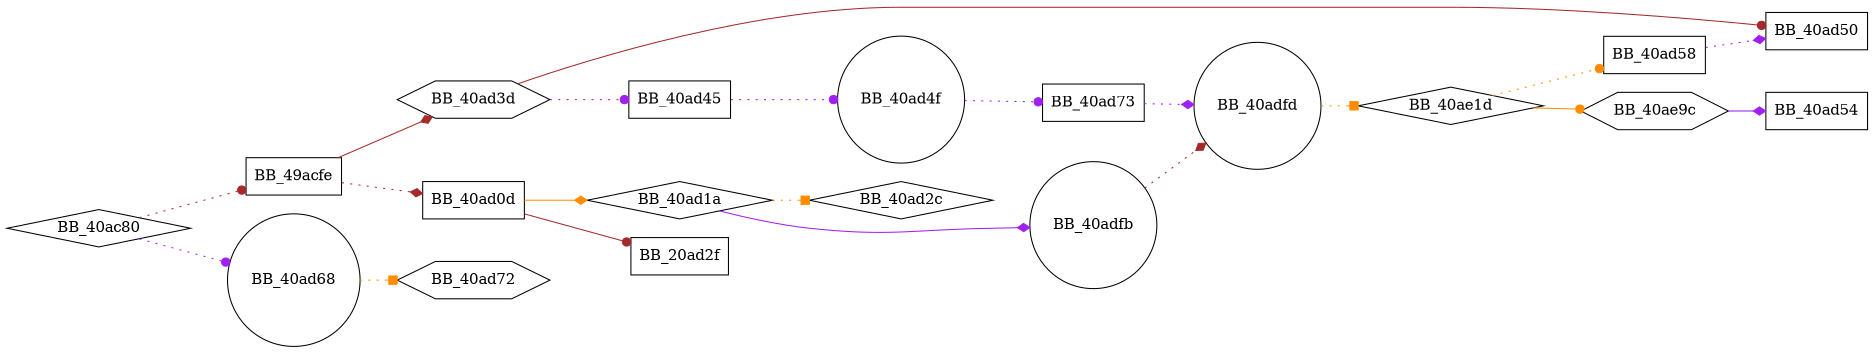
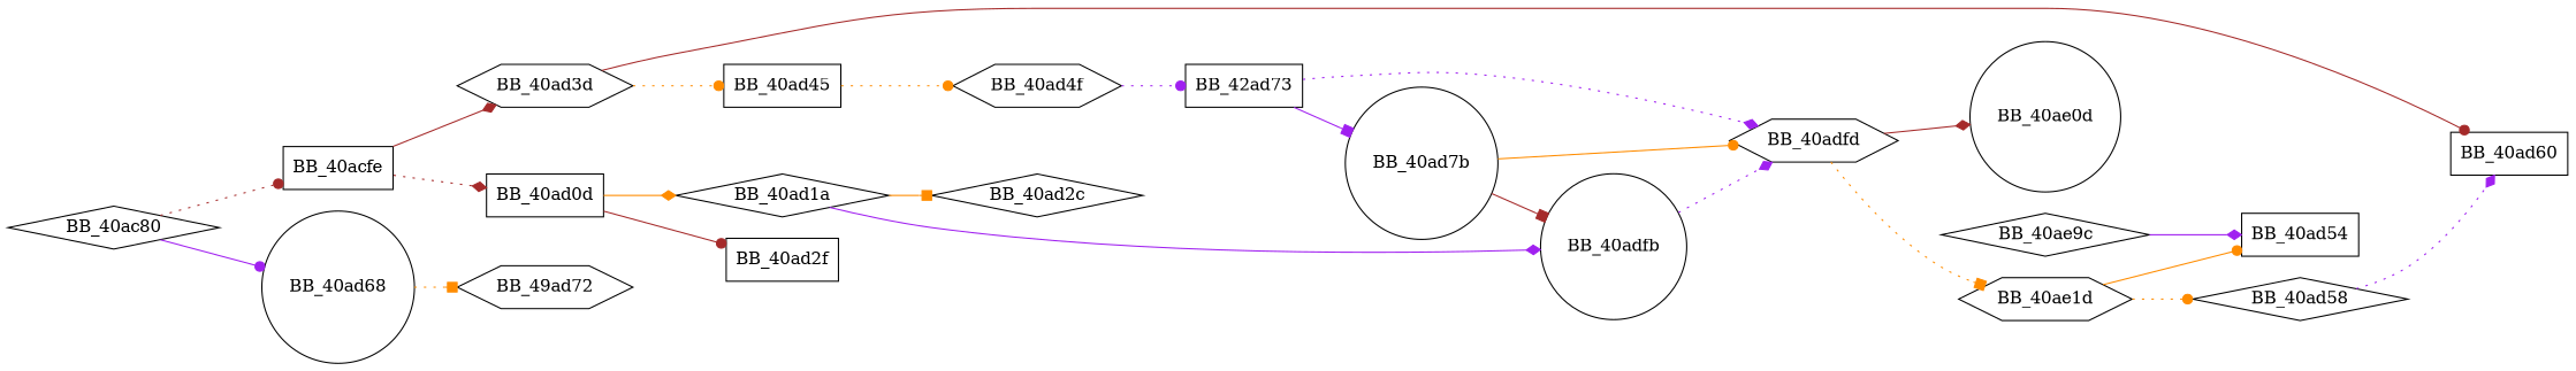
  digraph {
    rankdir=LR
    node [shape=box]
    edge [arrowhead=dot color=purple style=dotted]
    BB_40ac80 [shape=diamond]
-   BB_40acfe [label=BB_49acfe]
+   BB_40acfe
    BB_40ad68 [shape=circle]
    BB_40ad0d
    BB_40ad3d [shape=hexagon]
-   BB_40ad72 [shape=hexagon]
+   BB_40ad72 [shape=hexagon label=BB_49ad72]
    BB_40ad1a [shape=diamond]
-   BB_40ad2f [label=BB_20ad2f]
+   BB_40ad2f
    BB_40ad45
-   BB_40ad60 [label=BB_40ad50]
+   BB_40ad60
    BB_40ad2c [shape=diamond]
    BB_40adfb [shape=circle]
-   BB_40ad4f [shape=circle]
-   BB_40ad73
-   BB_40adfd [shape=circle]
-   BB_40ae1d [shape=diamond]
-   BB_40ad58
-   BB_40ae9c [shape=hexagon]
+   BB_40ad4f [shape=hexagon]
+   BB_40ad73 [label=BB_42ad73]
+   BB_40adfd [shape=hexagon]
+   BB_40ad7b [shape=circle]
+   BB_40ae0d [shape=circle]
+   BB_40ae1d [shape=hexagon]
+   BB_40ad58 [shape=diamond]
+   BB_40ae9c [shape=diamond]
    BB_40ad54
    BB_40ac80 -> BB_40acfe [color=brown]
-   BB_40ac80 -> BB_40ad68
+   BB_40ac80 -> BB_40ad68 [style=solid]
    BB_40acfe -> BB_40ad0d [arrowhead=diamond color=brown]
    BB_40acfe -> BB_40ad3d [arrowhead=diamond color=brown style=solid]
    BB_40ad68 -> BB_40ad72 [arrowhead=box color=darkorange]
    BB_40ad0d -> BB_40ad1a [arrowhead=diamond color=darkorange style=solid]
    BB_40ad0d -> BB_40ad2f [color=brown style=solid]
-   BB_40ad3d -> BB_40ad45
+   BB_40ad3d -> BB_40ad45 [color=darkorange]
    BB_40ad3d -> BB_40ad60 [color=brown style=solid]
-   BB_40ad1a -> BB_40ad2c [arrowhead=box color=darkorange]
+   BB_40ad1a -> BB_40ad2c [arrowhead=box color=darkorange style=solid]
    BB_40ad1a -> BB_40adfb [arrowhead=diamond style=solid]
-   BB_40ad45 -> BB_40ad4f
-   BB_40adfb -> BB_40adfd [arrowhead=diamond color=brown]
+   BB_40ad45 -> BB_40ad4f [color=darkorange]
+   BB_40adfb -> BB_40adfd [arrowhead=diamond]
    BB_40ad4f -> BB_40ad73
    BB_40ad73 -> BB_40adfd [arrowhead=diamond]
+   BB_40ad73 -> BB_40ad7b [arrowhead=box style=solid]
+   BB_40adfd -> BB_40ae0d [arrowhead=diamond color=brown style=solid]
    BB_40adfd -> BB_40ae1d [arrowhead=box color=darkorange]
+   BB_40ad7b -> BB_40adfb [arrowhead=box color=brown style=solid]
+   BB_40ad7b -> BB_40adfd [color=darkorange style=solid]
    BB_40ae1d -> BB_40ad58 [color=darkorange]
-   BB_40ae1d -> BB_40ae9c [color=darkorange style=solid]
+   BB_40ae1d -> BB_40ad54 [color=darkorange style=solid]
    BB_40ad58 -> BB_40ad60 [arrowhead=diamond]
    BB_40ae9c -> BB_40ad54 [arrowhead=diamond style=solid]
  }
